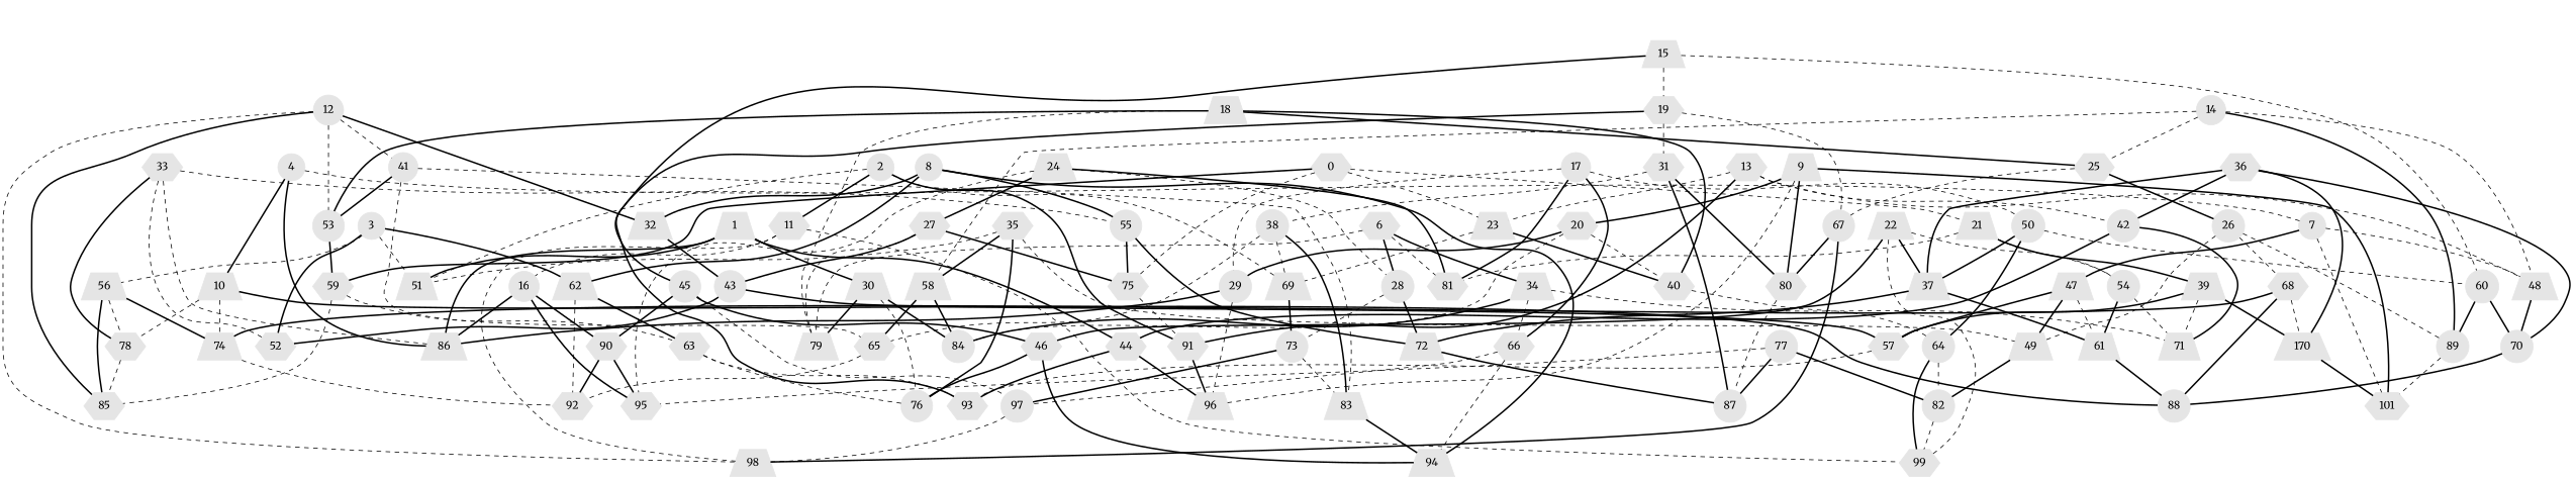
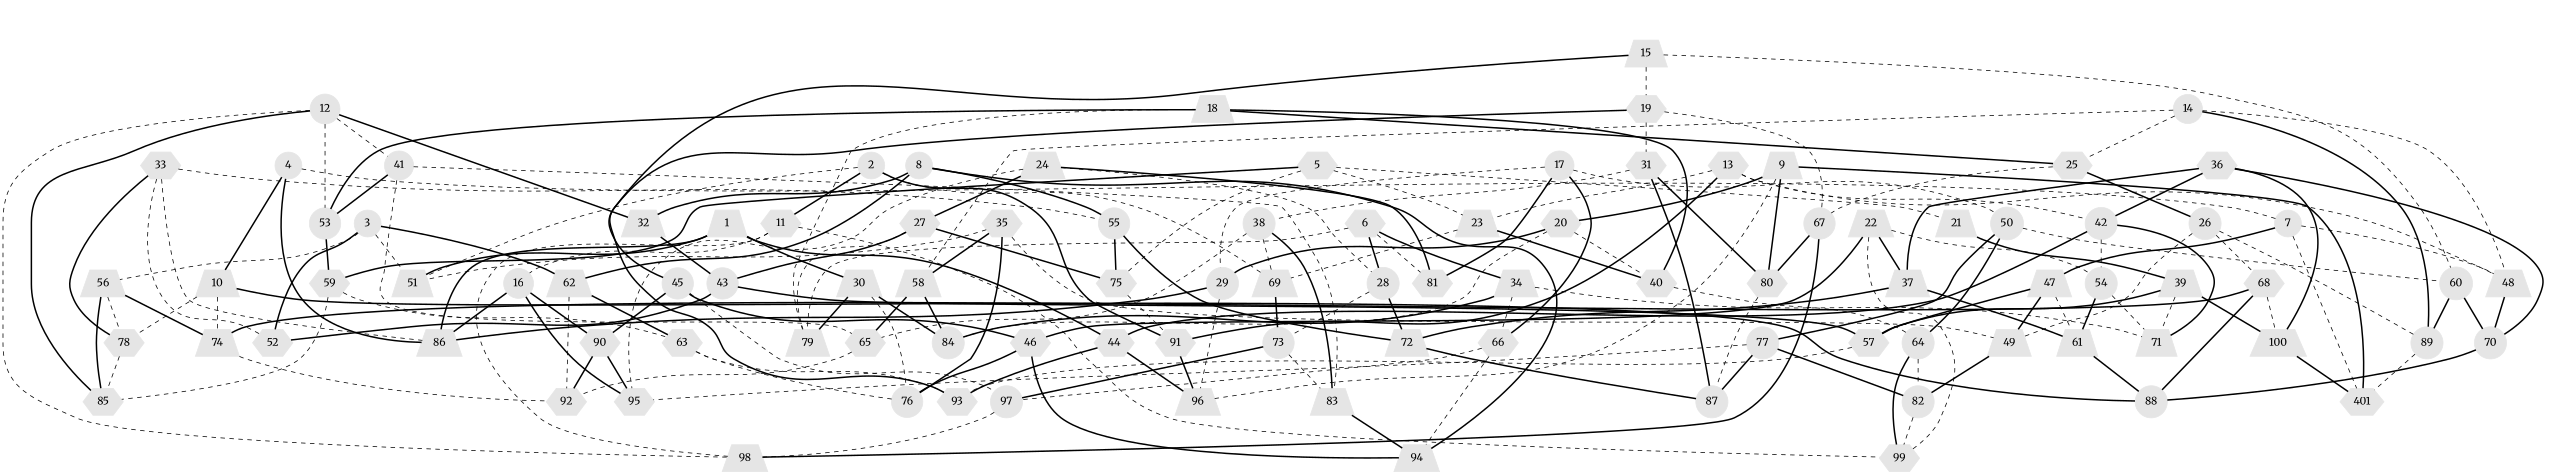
  graph {
    fontname=Merriweather
    node [color=gray90 fontname=Merriweather shape=hexagon style=filled]
    edge [fontname=Merriweather style=bold]
    1 [shape=trapezium]
    30 [shape=trapezium]
    44
    51 [shape=trapezium]
    86 [shape=trapezium]
    79 [shape=trapezium]
    84 [shape=circle]
    76 [shape=circle]
    96 [shape=trapezium]
    93
    2 [shape=circle]
    11
    69 [shape=trapezium]
    91
    16 [shape=circle]
    98 [shape=trapezium]
    99
    73 [shape=circle]
    3 [shape=circle]
    52
    56 [shape=trapezium]
    62 [shape=trapezium]
    74 [shape=trapezium]
    78
    85
    63
    92
    4 [shape=circle]
    7 [shape=circle]
    10 [shape=trapezium]
    47 [shape=trapezium]
    48 [shape=trapezium]
-   101
+   101 [label=401]
    88 [shape=circle]
    53 [shape=circle]
    59
    21 [shape=trapezium]
-   5 [label=0]
+   5
    23 [shape=trapezium]
    75
    81
    39 [shape=trapezium]
    54 [shape=circle]
    40
    28 [shape=circle]
    6
    34 [shape=trapezium]
    72 [shape=trapezium]
    66
    71 [shape=trapezium]
    49 [shape=trapezium]
    61 [shape=trapezium]
    57
    70 [shape=circle]
    8 [shape=circle]
    32 [shape=trapezium]
    55 [shape=circle]
    94 [shape=trapezium]
    43 [shape=circle]
    9 [shape=trapezium]
    20
    80
    29 [shape=circle]
    87 [shape=circle]
    90
    95
    12 [shape=circle]
    41 [shape=circle]
    65
    83 [shape=trapezium]
    13
    42 [shape=circle]
    14 [shape=circle]
    25
    58 [shape=trapezium]
    89 [shape=circle]
    67 [shape=circle]
    26 [shape=circle]
    15 [shape=trapezium]
    19
    45 [shape=circle]
    60 [shape=circle]
    31
    46
    97 [shape=circle]
    17 [shape=circle]
    50 [shape=circle]
    64 [shape=circle]
    77 [shape=circle]
    18 [shape=trapezium]
    38 [shape=circle]
-   100 [shape=trapezium label=170]
+   100 [shape=trapezium]
    22 [shape=trapezium]
    37 [shape=trapezium]
    24 [shape=trapezium]
    27
    68
    82 [shape=circle]
    33
    35
    36
    1 -- 30
    1 -- 44
    1 -- 51
    1 -- 86
    30 -- 79
    30 -- 84
    30 -- 76 [style=dashed]
    44 -- 96
    44 -- 93
    2 -- 51 [style=dashed]
    2 -- 11
    2 -- 69 [style=dashed]
    2 -- 91
    11 -- 16 [style=dashed]
    11 -- 98 [style=dashed]
    11 -- 99 [style=dashed]
    69 -- 73
    91 -- 96
    16 -- 86
    16 -- 90
    16 -- 95
    73 -- 83 [style=dashed]
    73 -- 97
    3 -- 51 [style=dashed]
    3 -- 52
    3 -- 56 [style=dashed]
    3 -- 62
    56 -- 74
    56 -- 78 [style=dashed]
    56 -- 85
    62 -- 63
    62 -- 92 [style=dashed]
    74 -- 92 [style=dashed]
    78 -- 85 [style=dashed]
    63 -- 76 [style=dashed]
    63 -- 93 [style=dashed]
    4 -- 86
    4 -- 7 [style=dashed]
    4 -- 10
    7 -- 47
    7 -- 48 [style=dashed]
    7 -- 101 [style=dashed]
    10 -- 74 [style=dashed]
    10 -- 78 [style=dashed]
    10 -- 88
    47 -- 49
    47 -- 61 [style=dashed]
    47 -- 57
    48 -- 70
    53 -- 59
    59 -- 85 [style=dashed]
    59 -- 63 [style=dashed]
-   21 -- 81 [style=dashed]
    21 -- 39
-   21 -- 54 [style=dashed]
+   42 -- 54 [style=dashed]
    5 -- 59
    5 -- 21 [style=dashed]
    5 -- 23 [style=dashed]
    5 -- 75 [style=dashed]
    23 -- 69 [style=dashed]
    23 -- 40
    75 -- 91 [style=dashed]
    39 -- 71 [style=dashed]
    39 -- 57
    39 -- 100
    54 -- 71 [style=dashed]
    54 -- 61
    40 -- 64 [style=dashed]
    28 -- 73 [style=dashed]
    28 -- 72
    6 -- 79 [style=dashed]
    6 -- 81 [style=dashed]
    6 -- 28
    6 -- 34
    34 -- 84
    34 -- 66 [style=dashed]
    34 -- 71 [style=dashed]
    72 -- 87
    66 -- 94 [style=dashed]
    66 -- 97 [style=dashed]
    49 -- 82
    61 -- 88
    57 -- 93 [style=dashed]
    70 -- 88
    8 -- 62
    8 -- 32
    8 -- 55
    8 -- 94
    32 -- 43
    55 -- 75
    55 -- 72
    43 -- 52
    43 -- 57
    9 -- 96 [style=dashed]
    9 -- 101
    9 -- 20
    9 -- 80
    20 -- 84 [style=dashed]
    20 -- 40 [style=dashed]
    20 -- 29
    80 -- 87 [style=dashed]
    29 -- 86
    29 -- 96 [style=dashed]
    90 -- 92
    90 -- 95
    12 -- 98 [style=dashed]
    12 -- 85
    12 -- 53 [style=dashed]
    12 -- 32
    12 -- 41 [style=dashed]
    41 -- 53
    41 -- 65 [style=dashed]
    41 -- 83 [style=dashed]
    65 -- 92 [style=dashed]
    83 -- 94
    13 -- 91
    13 -- 48 [style=dashed]
    13 -- 23 [style=dashed]
    13 -- 42 [style=dashed]
    42 -- 44
    42 -- 71
    14 -- 48 [style=dashed]
    14 -- 25 [style=dashed]
    14 -- 58 [style=dashed]
    14 -- 89
    25 -- 67 [style=dashed]
    25 -- 26
    58 -- 84
    58 -- 65
    89 -- 101 [style=dashed]
    67 -- 98
    67 -- 80
    26 -- 49 [style=dashed]
    26 -- 89 [style=dashed]
    26 -- 68 [style=dashed]
    15 -- 19 [style=dashed]
    15 -- 45
    15 -- 60 [style=dashed]
    19 -- 93
    19 -- 67 [style=dashed]
    19 -- 31 [style=dashed]
    45 -- 90
    45 -- 46
    45 -- 97 [style=dashed]
    60 -- 70
    60 -- 89
    31 -- 80
    31 -- 87
    31 -- 38 [style=dashed]
    46 -- 76
    46 -- 94
    97 -- 98 [style=dashed]
    17 -- 81
    17 -- 66
    17 -- 29 [style=dashed]
    17 -- 50 [style=dashed]
    50 -- 60 [style=dashed]
    50 -- 64
-   50 -- 37
+   50 -- 77
    64 -- 99
    64 -- 82 [style=dashed]
    77 -- 87
    77 -- 95 [style=dashed]
    77 -- 82
    18 -- 79 [style=dashed]
    18 -- 53
    18 -- 40
    18 -- 25
    38 -- 69 [style=dashed]
    38 -- 65 [style=dashed]
    38 -- 83
    100 -- 101
    22 -- 99 [style=dashed]
    22 -- 54 [style=dashed]
    22 -- 46
    22 -- 37
    37 -- 72
    37 -- 61
    24 -- 81
    24 -- 28 [style=dashed]
    24 -- 95 [style=dashed]
    24 -- 27
    27 -- 79 [style=dashed]
    27 -- 75
    27 -- 43
    68 -- 74
    68 -- 88
    68 -- 100 [style=dashed]
    82 -- 99 [style=dashed]
    33 -- 86 [style=dashed]
    33 -- 52 [style=dashed]
    33 -- 78
    33 -- 55 [style=dashed]
    35 -- 51 [style=dashed]
    35 -- 76
    35 -- 49 [style=dashed]
    35 -- 58
    36 -- 70
    36 -- 42
    36 -- 100
    36 -- 37
  }
